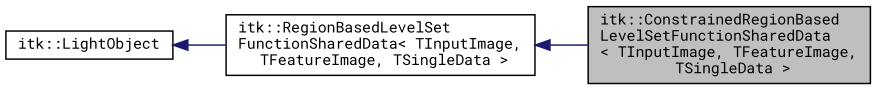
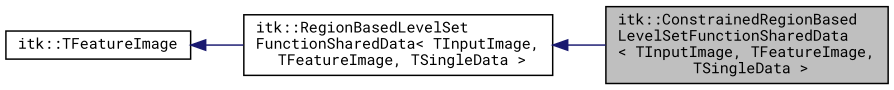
  digraph {
    rankdir=LR
    fontname="Roboto Mono"
    node [color=black fillcolor=white fontname="Roboto Mono" fontsize=10 shape=record style=filled]
    edge [color=midnightblue dir=back fontname="Roboto Mono" fontsize=10 labelfontname=Helvetica labelfontsize=10 style=solid]
    n1 [fillcolor=grey75 fontcolor=black height=0.2 label="itk::ConstrainedRegionBased\lLevelSetFunctionSharedData\l\< TInputImage, TFeatureImage,\l TSingleData \>" width=0.4]
    n2 [height=0.2 label="itk::RegionBasedLevelSet\lFunctionSharedData\< TInputImage,\l TFeatureImage, TSingleData \>" width=0.4]
-   n3 [height=0.2 label="itk::LightObject" width=0.4]
+   n3 [height=0.2 label="itk::TFeatureImage" width=0.4]
    n2 -> n1
    n3 -> n2
  }
